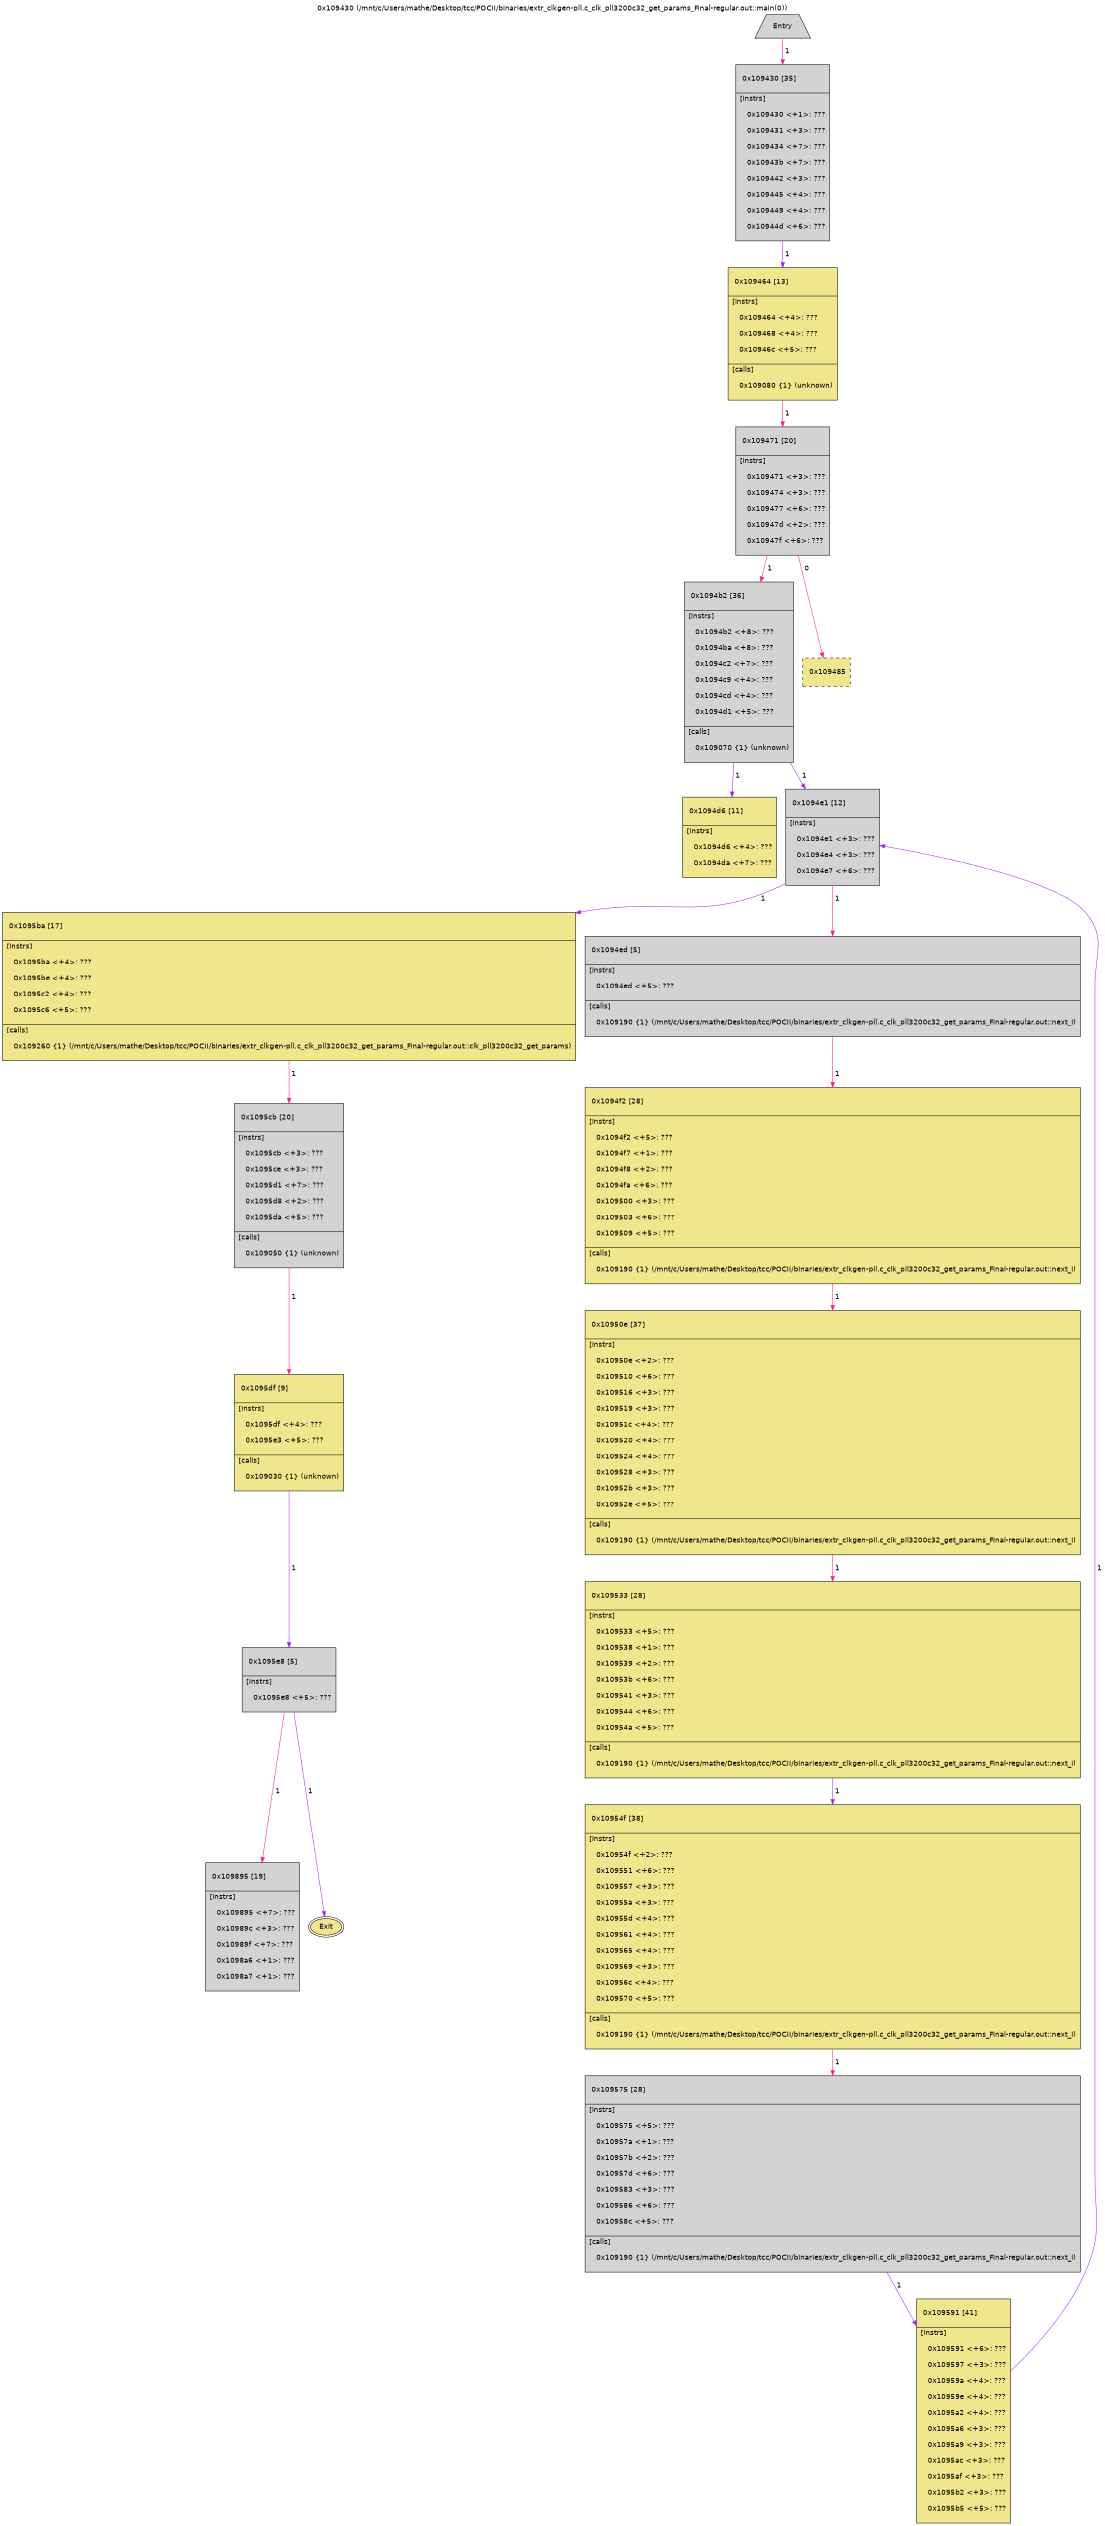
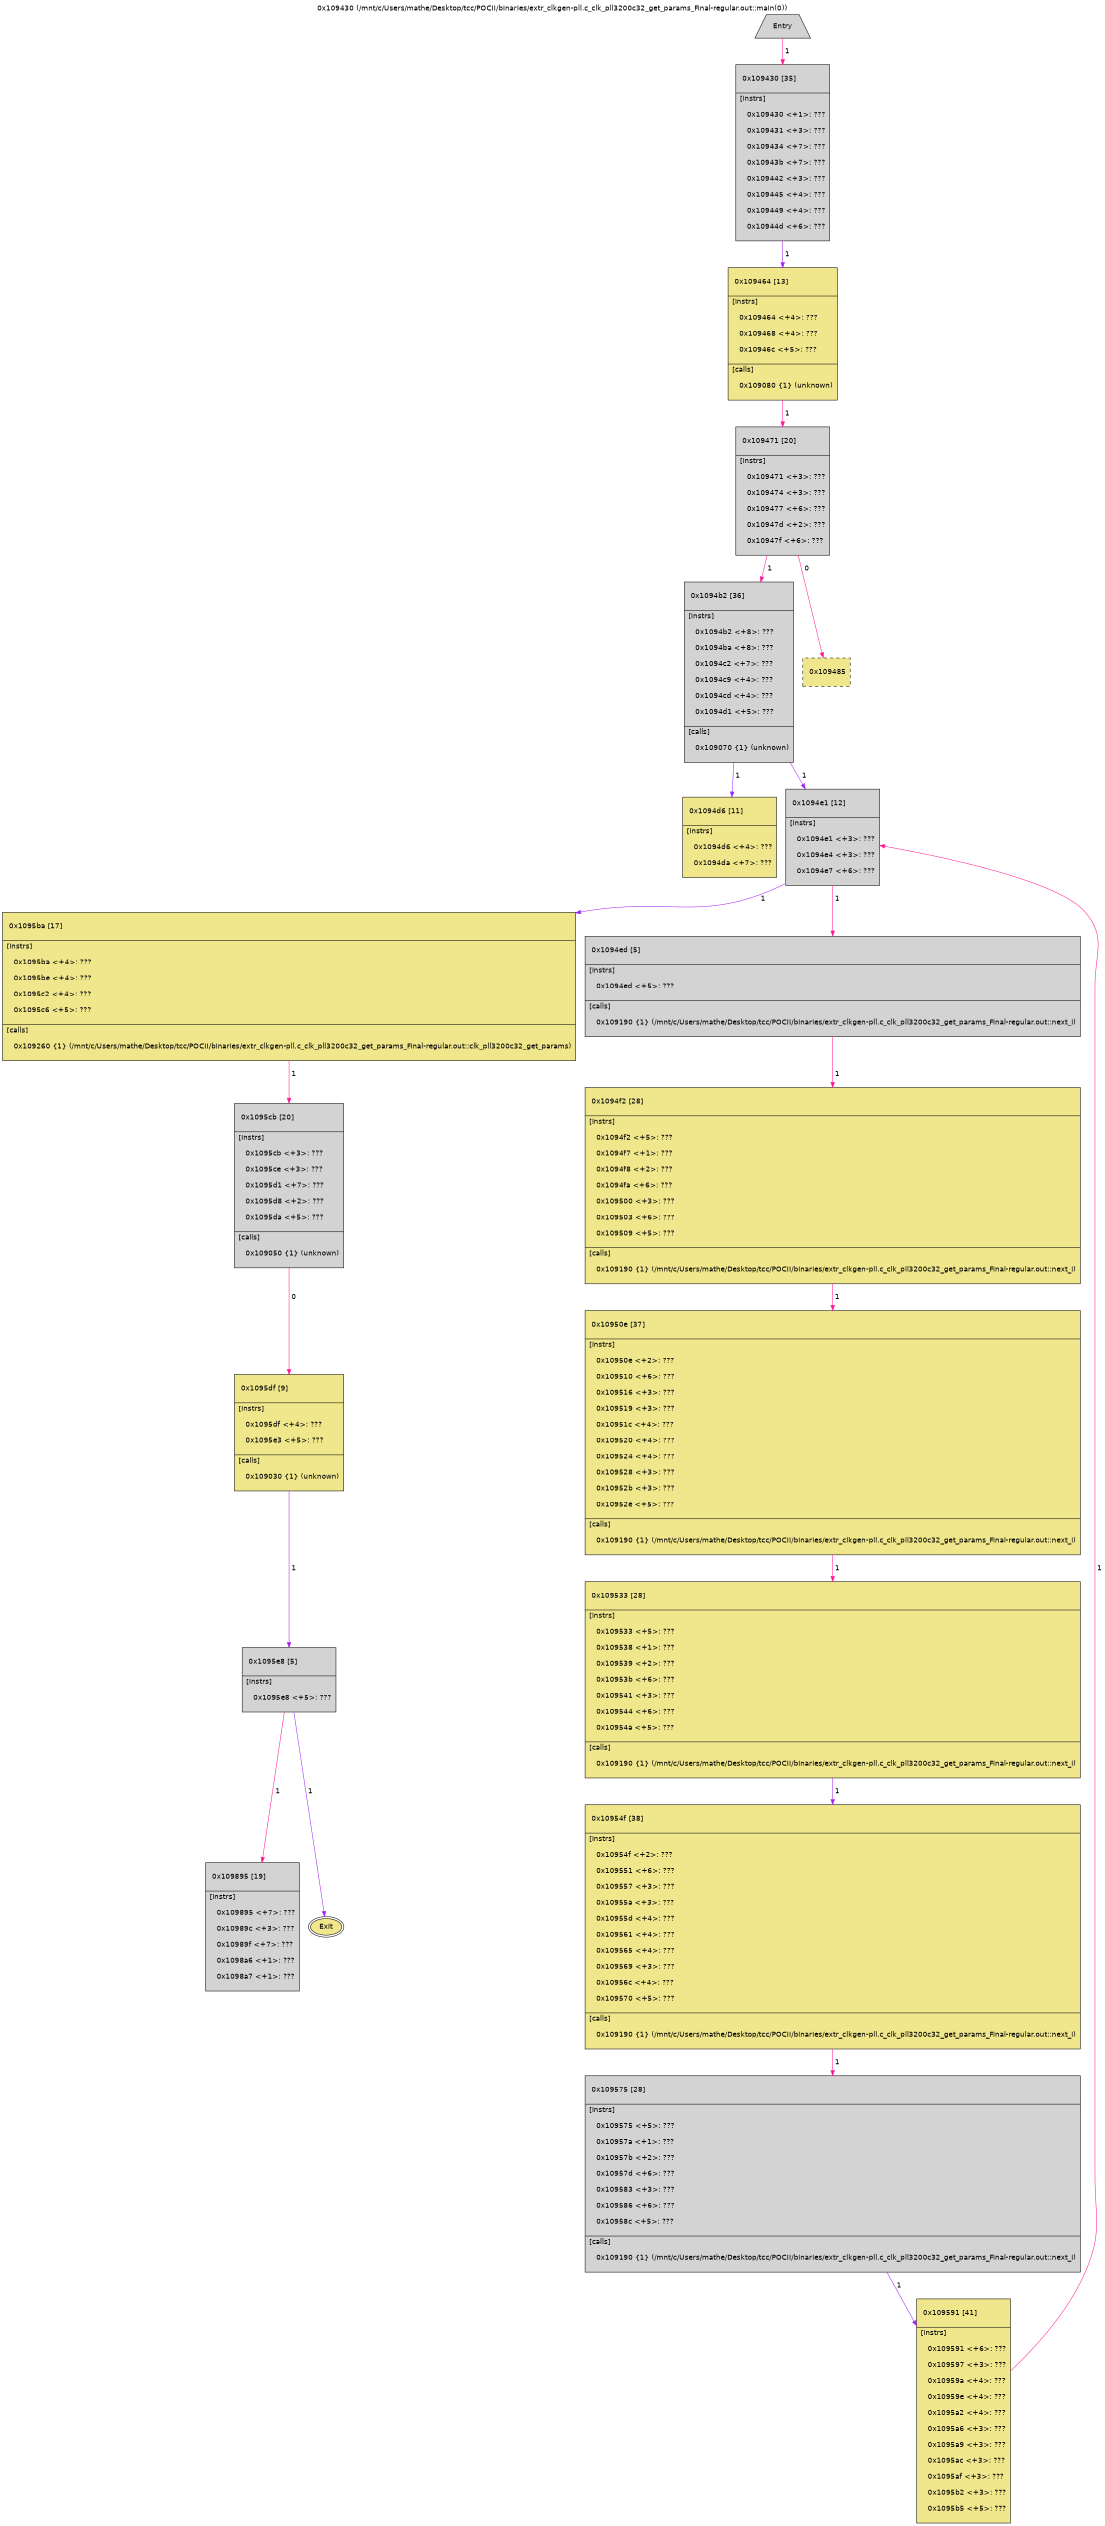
  digraph {
    fontname="DejaVu Sans"
    label="0x109430 (/mnt/c/Users/mathe/Desktop/tcc/POCII/binaries/extr_clkgen-pll.c_clk_pll3200c32_get_params_Final-regular.out::main(0))"
    labelloc=t
    node [fillcolor=khaki fontname="DejaVu Sans" shape=record style=filled]
    edge [color=deeppink fontname="DejaVu Sans"]
    Entry [fillcolor=lightgrey height=0.3 shape=trapezium width=0.3]
    n2 [fillcolor=lightgrey label="{\n     0x109430 [35]\l\n     | [instrs]\l\n     &nbsp;&nbsp;0x109430 \<+1\>: ???\l\n     &nbsp;&nbsp;0x109431 \<+3\>: ???\l\n     &nbsp;&nbsp;0x109434 \<+7\>: ???\l\n     &nbsp;&nbsp;0x10943b \<+7\>: ???\l\n     &nbsp;&nbsp;0x109442 \<+3\>: ???\l\n     &nbsp;&nbsp;0x109445 \<+4\>: ???\l\n     &nbsp;&nbsp;0x109449 \<+4\>: ???\l\n     &nbsp;&nbsp;0x10944d \<+6\>: ???\l\n  }"]
    n3 [label="{\n     0x109464 [13]\l\n     | [instrs]\l\n     &nbsp;&nbsp;0x109464 \<+4\>: ???\l\n     &nbsp;&nbsp;0x109468 \<+4\>: ???\l\n     &nbsp;&nbsp;0x10946c \<+5\>: ???\l\n     | [calls]\l\n     &nbsp;&nbsp;0x109080 \{1\} (unknown)\l\n  }"]
    n4 [fillcolor=lightgrey label="{\n     0x109471 [20]\l\n     | [instrs]\l\n     &nbsp;&nbsp;0x109471 \<+3\>: ???\l\n     &nbsp;&nbsp;0x109474 \<+3\>: ???\l\n     &nbsp;&nbsp;0x109477 \<+6\>: ???\l\n     &nbsp;&nbsp;0x10947d \<+2\>: ???\l\n     &nbsp;&nbsp;0x10947f \<+6\>: ???\l\n  }"]
    n5 [fillcolor=lightgrey label="{\n     0x1094b2 [36]\l\n     | [instrs]\l\n     &nbsp;&nbsp;0x1094b2 \<+8\>: ???\l\n     &nbsp;&nbsp;0x1094ba \<+8\>: ???\l\n     &nbsp;&nbsp;0x1094c2 \<+7\>: ???\l\n     &nbsp;&nbsp;0x1094c9 \<+4\>: ???\l\n     &nbsp;&nbsp;0x1094cd \<+4\>: ???\l\n     &nbsp;&nbsp;0x1094d1 \<+5\>: ???\l\n     | [calls]\l\n     &nbsp;&nbsp;0x109070 \{1\} (unknown)\l\n  }"]
    n6 [label="{\n     0x109485\l\n  }" style="dashed,filled"]
    n7 [label="{\n     0x1094d6 [11]\l\n     | [instrs]\l\n     &nbsp;&nbsp;0x1094d6 \<+4\>: ???\l\n     &nbsp;&nbsp;0x1094da \<+7\>: ???\l\n  }"]
    n8 [fillcolor=lightgrey label="{\n     0x1094e1 [12]\l\n     | [instrs]\l\n     &nbsp;&nbsp;0x1094e1 \<+3\>: ???\l\n     &nbsp;&nbsp;0x1094e4 \<+3\>: ???\l\n     &nbsp;&nbsp;0x1094e7 \<+6\>: ???\l\n  }"]
    n9 [label="{\n     0x1095ba [17]\l\n     | [instrs]\l\n     &nbsp;&nbsp;0x1095ba \<+4\>: ???\l\n     &nbsp;&nbsp;0x1095be \<+4\>: ???\l\n     &nbsp;&nbsp;0x1095c2 \<+4\>: ???\l\n     &nbsp;&nbsp;0x1095c6 \<+5\>: ???\l\n     | [calls]\l\n     &nbsp;&nbsp;0x109260 \{1\} (/mnt/c/Users/mathe/Desktop/tcc/POCII/binaries/extr_clkgen-pll.c_clk_pll3200c32_get_params_Final-regular.out::clk_pll3200c32_get_params)\l\n  }"]
    n10 [fillcolor=lightgrey label="{\n     0x1094ed [5]\l\n     | [instrs]\l\n     &nbsp;&nbsp;0x1094ed \<+5\>: ???\l\n     | [calls]\l\n     &nbsp;&nbsp;0x109190 \{1\} (/mnt/c/Users/mathe/Desktop/tcc/POCII/binaries/extr_clkgen-pll.c_clk_pll3200c32_get_params_Final-regular.out::next_i)\l\n  }"]
    n11 [fillcolor=lightgrey label="{\n     0x1095cb [20]\l\n     | [instrs]\l\n     &nbsp;&nbsp;0x1095cb \<+3\>: ???\l\n     &nbsp;&nbsp;0x1095ce \<+3\>: ???\l\n     &nbsp;&nbsp;0x1095d1 \<+7\>: ???\l\n     &nbsp;&nbsp;0x1095d8 \<+2\>: ???\l\n     &nbsp;&nbsp;0x1095da \<+5\>: ???\l\n     | [calls]\l\n     &nbsp;&nbsp;0x109050 \{1\} (unknown)\l\n  }"]
    n12 [label="{\n     0x1094f2 [28]\l\n     | [instrs]\l\n     &nbsp;&nbsp;0x1094f2 \<+5\>: ???\l\n     &nbsp;&nbsp;0x1094f7 \<+1\>: ???\l\n     &nbsp;&nbsp;0x1094f8 \<+2\>: ???\l\n     &nbsp;&nbsp;0x1094fa \<+6\>: ???\l\n     &nbsp;&nbsp;0x109500 \<+3\>: ???\l\n     &nbsp;&nbsp;0x109503 \<+6\>: ???\l\n     &nbsp;&nbsp;0x109509 \<+5\>: ???\l\n     | [calls]\l\n     &nbsp;&nbsp;0x109190 \{1\} (/mnt/c/Users/mathe/Desktop/tcc/POCII/binaries/extr_clkgen-pll.c_clk_pll3200c32_get_params_Final-regular.out::next_i)\l\n  }"]
    n13 [label="{\n     0x1095df [9]\l\n     | [instrs]\l\n     &nbsp;&nbsp;0x1095df \<+4\>: ???\l\n     &nbsp;&nbsp;0x1095e3 \<+5\>: ???\l\n     | [calls]\l\n     &nbsp;&nbsp;0x109030 \{1\} (unknown)\l\n  }"]
    n14 [label="{\n     0x10950e [37]\l\n     | [instrs]\l\n     &nbsp;&nbsp;0x10950e \<+2\>: ???\l\n     &nbsp;&nbsp;0x109510 \<+6\>: ???\l\n     &nbsp;&nbsp;0x109516 \<+3\>: ???\l\n     &nbsp;&nbsp;0x109519 \<+3\>: ???\l\n     &nbsp;&nbsp;0x10951c \<+4\>: ???\l\n     &nbsp;&nbsp;0x109520 \<+4\>: ???\l\n     &nbsp;&nbsp;0x109524 \<+4\>: ???\l\n     &nbsp;&nbsp;0x109528 \<+3\>: ???\l\n     &nbsp;&nbsp;0x10952b \<+3\>: ???\l\n     &nbsp;&nbsp;0x10952e \<+5\>: ???\l\n     | [calls]\l\n     &nbsp;&nbsp;0x109190 \{1\} (/mnt/c/Users/mathe/Desktop/tcc/POCII/binaries/extr_clkgen-pll.c_clk_pll3200c32_get_params_Final-regular.out::next_i)\l\n  }"]
    n15 [label="{\n     0x109533 [28]\l\n     | [instrs]\l\n     &nbsp;&nbsp;0x109533 \<+5\>: ???\l\n     &nbsp;&nbsp;0x109538 \<+1\>: ???\l\n     &nbsp;&nbsp;0x109539 \<+2\>: ???\l\n     &nbsp;&nbsp;0x10953b \<+6\>: ???\l\n     &nbsp;&nbsp;0x109541 \<+3\>: ???\l\n     &nbsp;&nbsp;0x109544 \<+6\>: ???\l\n     &nbsp;&nbsp;0x10954a \<+5\>: ???\l\n     | [calls]\l\n     &nbsp;&nbsp;0x109190 \{1\} (/mnt/c/Users/mathe/Desktop/tcc/POCII/binaries/extr_clkgen-pll.c_clk_pll3200c32_get_params_Final-regular.out::next_i)\l\n  }"]
    n16 [label="{\n     0x10954f [38]\l\n     | [instrs]\l\n     &nbsp;&nbsp;0x10954f \<+2\>: ???\l\n     &nbsp;&nbsp;0x109551 \<+6\>: ???\l\n     &nbsp;&nbsp;0x109557 \<+3\>: ???\l\n     &nbsp;&nbsp;0x10955a \<+3\>: ???\l\n     &nbsp;&nbsp;0x10955d \<+4\>: ???\l\n     &nbsp;&nbsp;0x109561 \<+4\>: ???\l\n     &nbsp;&nbsp;0x109565 \<+4\>: ???\l\n     &nbsp;&nbsp;0x109569 \<+3\>: ???\l\n     &nbsp;&nbsp;0x10956c \<+4\>: ???\l\n     &nbsp;&nbsp;0x109570 \<+5\>: ???\l\n     | [calls]\l\n     &nbsp;&nbsp;0x109190 \{1\} (/mnt/c/Users/mathe/Desktop/tcc/POCII/binaries/extr_clkgen-pll.c_clk_pll3200c32_get_params_Final-regular.out::next_i)\l\n  }"]
    n17 [fillcolor=lightgrey label="{\n     0x109575 [28]\l\n     | [instrs]\l\n     &nbsp;&nbsp;0x109575 \<+5\>: ???\l\n     &nbsp;&nbsp;0x10957a \<+1\>: ???\l\n     &nbsp;&nbsp;0x10957b \<+2\>: ???\l\n     &nbsp;&nbsp;0x10957d \<+6\>: ???\l\n     &nbsp;&nbsp;0x109583 \<+3\>: ???\l\n     &nbsp;&nbsp;0x109586 \<+6\>: ???\l\n     &nbsp;&nbsp;0x10958c \<+5\>: ???\l\n     | [calls]\l\n     &nbsp;&nbsp;0x109190 \{1\} (/mnt/c/Users/mathe/Desktop/tcc/POCII/binaries/extr_clkgen-pll.c_clk_pll3200c32_get_params_Final-regular.out::next_i)\l\n  }"]
    n18 [label="{\n     0x109591 [41]\l\n     | [instrs]\l\n     &nbsp;&nbsp;0x109591 \<+6\>: ???\l\n     &nbsp;&nbsp;0x109597 \<+3\>: ???\l\n     &nbsp;&nbsp;0x10959a \<+4\>: ???\l\n     &nbsp;&nbsp;0x10959e \<+4\>: ???\l\n     &nbsp;&nbsp;0x1095a2 \<+4\>: ???\l\n     &nbsp;&nbsp;0x1095a6 \<+3\>: ???\l\n     &nbsp;&nbsp;0x1095a9 \<+3\>: ???\l\n     &nbsp;&nbsp;0x1095ac \<+3\>: ???\l\n     &nbsp;&nbsp;0x1095af \<+3\>: ???\l\n     &nbsp;&nbsp;0x1095b2 \<+3\>: ???\l\n     &nbsp;&nbsp;0x1095b5 \<+5\>: ???\l\n  }"]
    n19 [fillcolor=lightgrey label="{\n     0x1095e8 [5]\l\n     | [instrs]\l\n     &nbsp;&nbsp;0x1095e8 \<+5\>: ???\l\n  }"]
    n20 [fillcolor=lightgrey label="{\n     0x109895 [19]\l\n     | [instrs]\l\n     &nbsp;&nbsp;0x109895 \<+7\>: ???\l\n     &nbsp;&nbsp;0x10989c \<+3\>: ???\l\n     &nbsp;&nbsp;0x10989f \<+7\>: ???\l\n     &nbsp;&nbsp;0x1098a6 \<+1\>: ???\l\n     &nbsp;&nbsp;0x1098a7 \<+1\>: ???\l\n  }"]
    Exit [height=0.3 peripheries=2 shape=ellipse width=0.3]
    Entry -> n2 [label=" 1"]
    n2 -> n3 [color=purple label=" 1"]
    n3 -> n4 [label=" 1"]
    n4 -> n5 [label=" 1"]
    n4 -> n6 [label=" 0"]
    n5 -> n7 [color=purple label=" 1"]
    n5 -> n8 [color=purple label=" 1"]
    n8 -> n9 [color=purple label=" 1"]
    n8 -> n10 [label=" 1"]
    n9 -> n11 [label=" 1"]
    n10 -> n12 [label=" 1"]
-   n11 -> n13 [label=" 1"]
+   n11 -> n13 [label=" 0"]
    n12 -> n14 [label=" 1"]
    n13 -> n19 [color=purple label=" 1"]
    n14 -> n15 [label=" 1"]
    n15 -> n16 [color=purple label=" 1"]
    n16 -> n17 [label=" 1"]
    n17 -> n18 [color=purple label=" 1"]
-   n18 -> n8 [color=purple label=" 1"]
+   n18 -> n8 [label=" 1"]
    n19 -> n20 [label=" 1"]
    n19 -> Exit [color=purple label=" 1"]
  }
